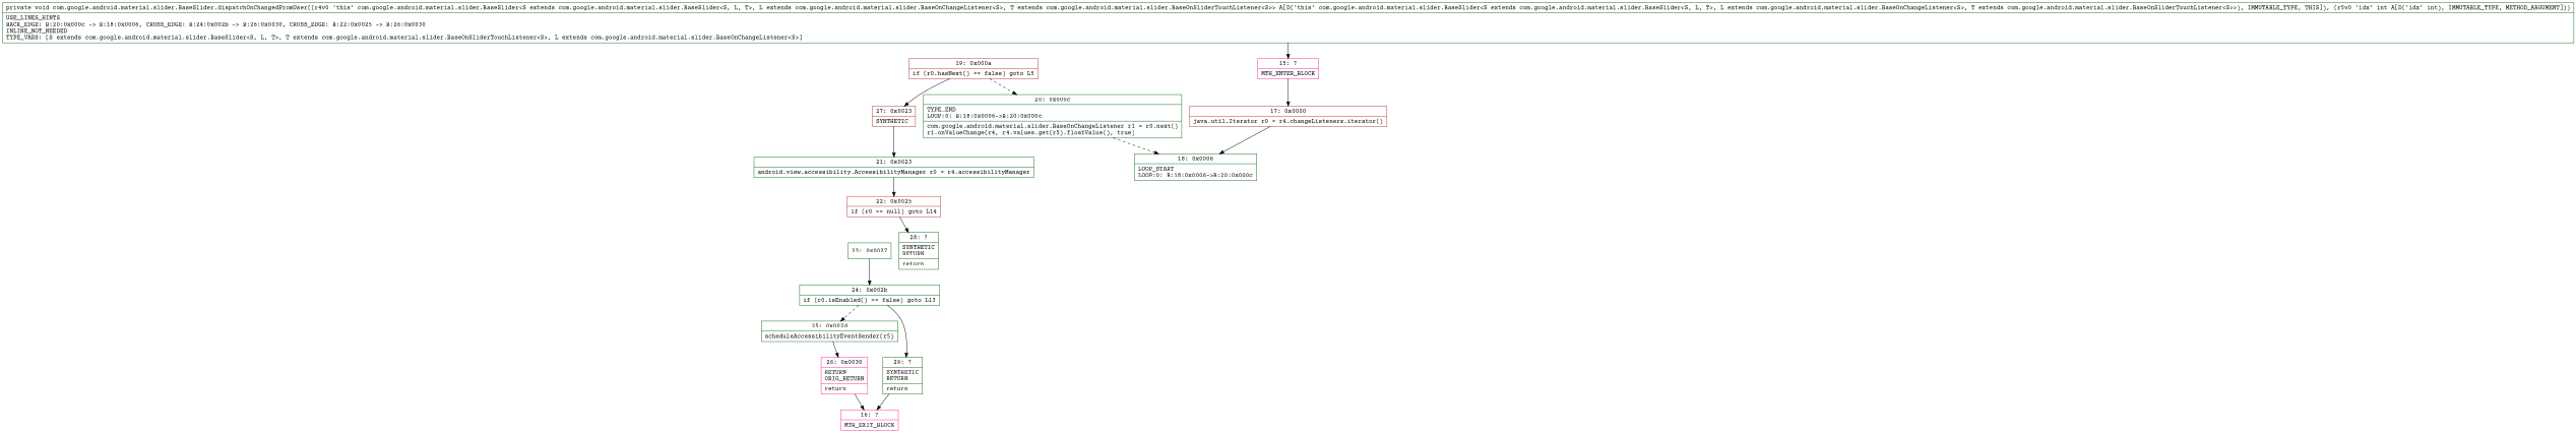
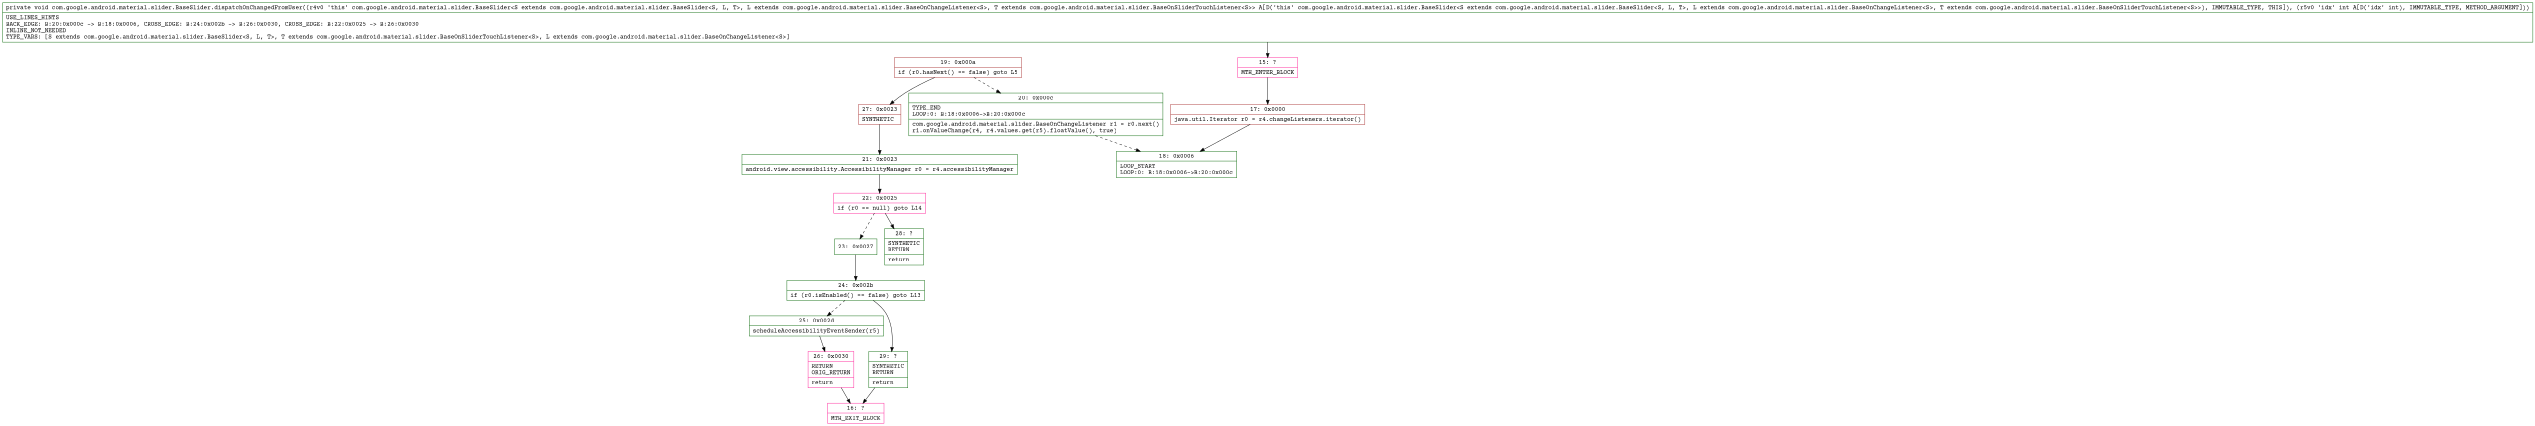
  digraph {
    fontname="Courier Prime"
    node [color=darkgreen fontname="Courier Prime" shape=record]
    edge [fontname="Courier Prime"]
    n1 [color=deeppink label="{15\:\ ?|MTH_ENTER_BLOCK\l}"]
    n2 [color=brown label="{17\:\ 0x0000|java.util.Iterator r0 = r4.changeListeners.iterator()\l}"]
    n3 [label="{18\:\ 0x0006|LOOP_START\lLOOP:0: B:18:0x0006\-\>B:20:0x000c\l}"]
    n4 [color=brown label="{19\:\ 0x000a|if (r0.hasNext() == false) goto L5\l}"]
    n5 [label="{20\:\ 0x000c|TYPE_END\lLOOP:0: B:18:0x0006\-\>B:20:0x000c\l|com.google.android.material.slider.BaseOnChangeListener r1 = r0.next()\lr1.onValueChange(r4, r4.values.get(r5).floatValue(), true)\l}"]
    n6 [color=brown label="{27\:\ 0x0023|SYNTHETIC\l}"]
    n7 [label="{21\:\ 0x0023|android.view.accessibility.AccessibilityManager r0 = r4.accessibilityManager\l}"]
-   n8 [color=brown label="{22\:\ 0x0025|if (r0 == null) goto L14\l}"]
+   n8 [color=deeppink label="{22\:\ 0x0025|if (r0 == null) goto L14\l}"]
    n9 [label="{23\:\ 0x0027}"]
    n10 [label="{28\:\ ?|SYNTHETIC\lRETURN\l|return\l}"]
    n11 [label="{24\:\ 0x002b|if (r0.isEnabled() == false) goto L13\l}"]
    n12 [label="{25\:\ 0x002d|scheduleAccessibilityEventSender(r5)\l}"]
    n13 [label="{29\:\ ?|SYNTHETIC\lRETURN\l|return\l}"]
    n14 [color=deeppink label="{26\:\ 0x0030|RETURN\lORIG_RETURN\l|return\l}"]
    n15 [color=deeppink label="{16\:\ ?|MTH_EXIT_BLOCK\l}"]
    n16 [label="{private void com.google.android.material.slider.BaseSlider.dispatchOnChangedFromUser((r4v0 'this' com.google.android.material.slider.BaseSlider\<S extends com.google.android.material.slider.BaseSlider\<S, L, T\>, L extends com.google.android.material.slider.BaseOnChangeListener\<S\>, T extends com.google.android.material.slider.BaseOnSliderTouchListener\<S\>\> A[D('this' com.google.android.material.slider.BaseSlider\<S extends com.google.android.material.slider.BaseSlider\<S, L, T\>, L extends com.google.android.material.slider.BaseOnChangeListener\<S\>, T extends com.google.android.material.slider.BaseOnSliderTouchListener\<S\>\>), IMMUTABLE_TYPE, THIS]), (r5v0 'idx' int A[D('idx' int), IMMUTABLE_TYPE, METHOD_ARGUMENT]))  | USE_LINES_HINTS\lBACK_EDGE: B:20:0x000c \-\> B:18:0x0006, CROSS_EDGE: B:24:0x002b \-\> B:26:0x0030, CROSS_EDGE: B:22:0x0025 \-\> B:26:0x0030\lINLINE_NOT_NEEDED\lTYPE_VARS: [S extends com.google.android.material.slider.BaseSlider\<S, L, T\>, T extends com.google.android.material.slider.BaseOnSliderTouchListener\<S\>, L extends com.google.android.material.slider.BaseOnChangeListener\<S\>]\l}"]
    n1 -> n2
    n2 -> n3
    n4 -> n5 [style=dashed]
    n4 -> n6
    n5 -> n3 [style=dashed]
    n6 -> n7
    n7 -> n8
+   n8 -> n9 [style=dashed]
    n8 -> n10
    n9 -> n11
    n11 -> n12 [style=dashed]
    n11 -> n13
    n12 -> n14
    n13 -> n15
    n14 -> n15
    n16 -> n1
  }
